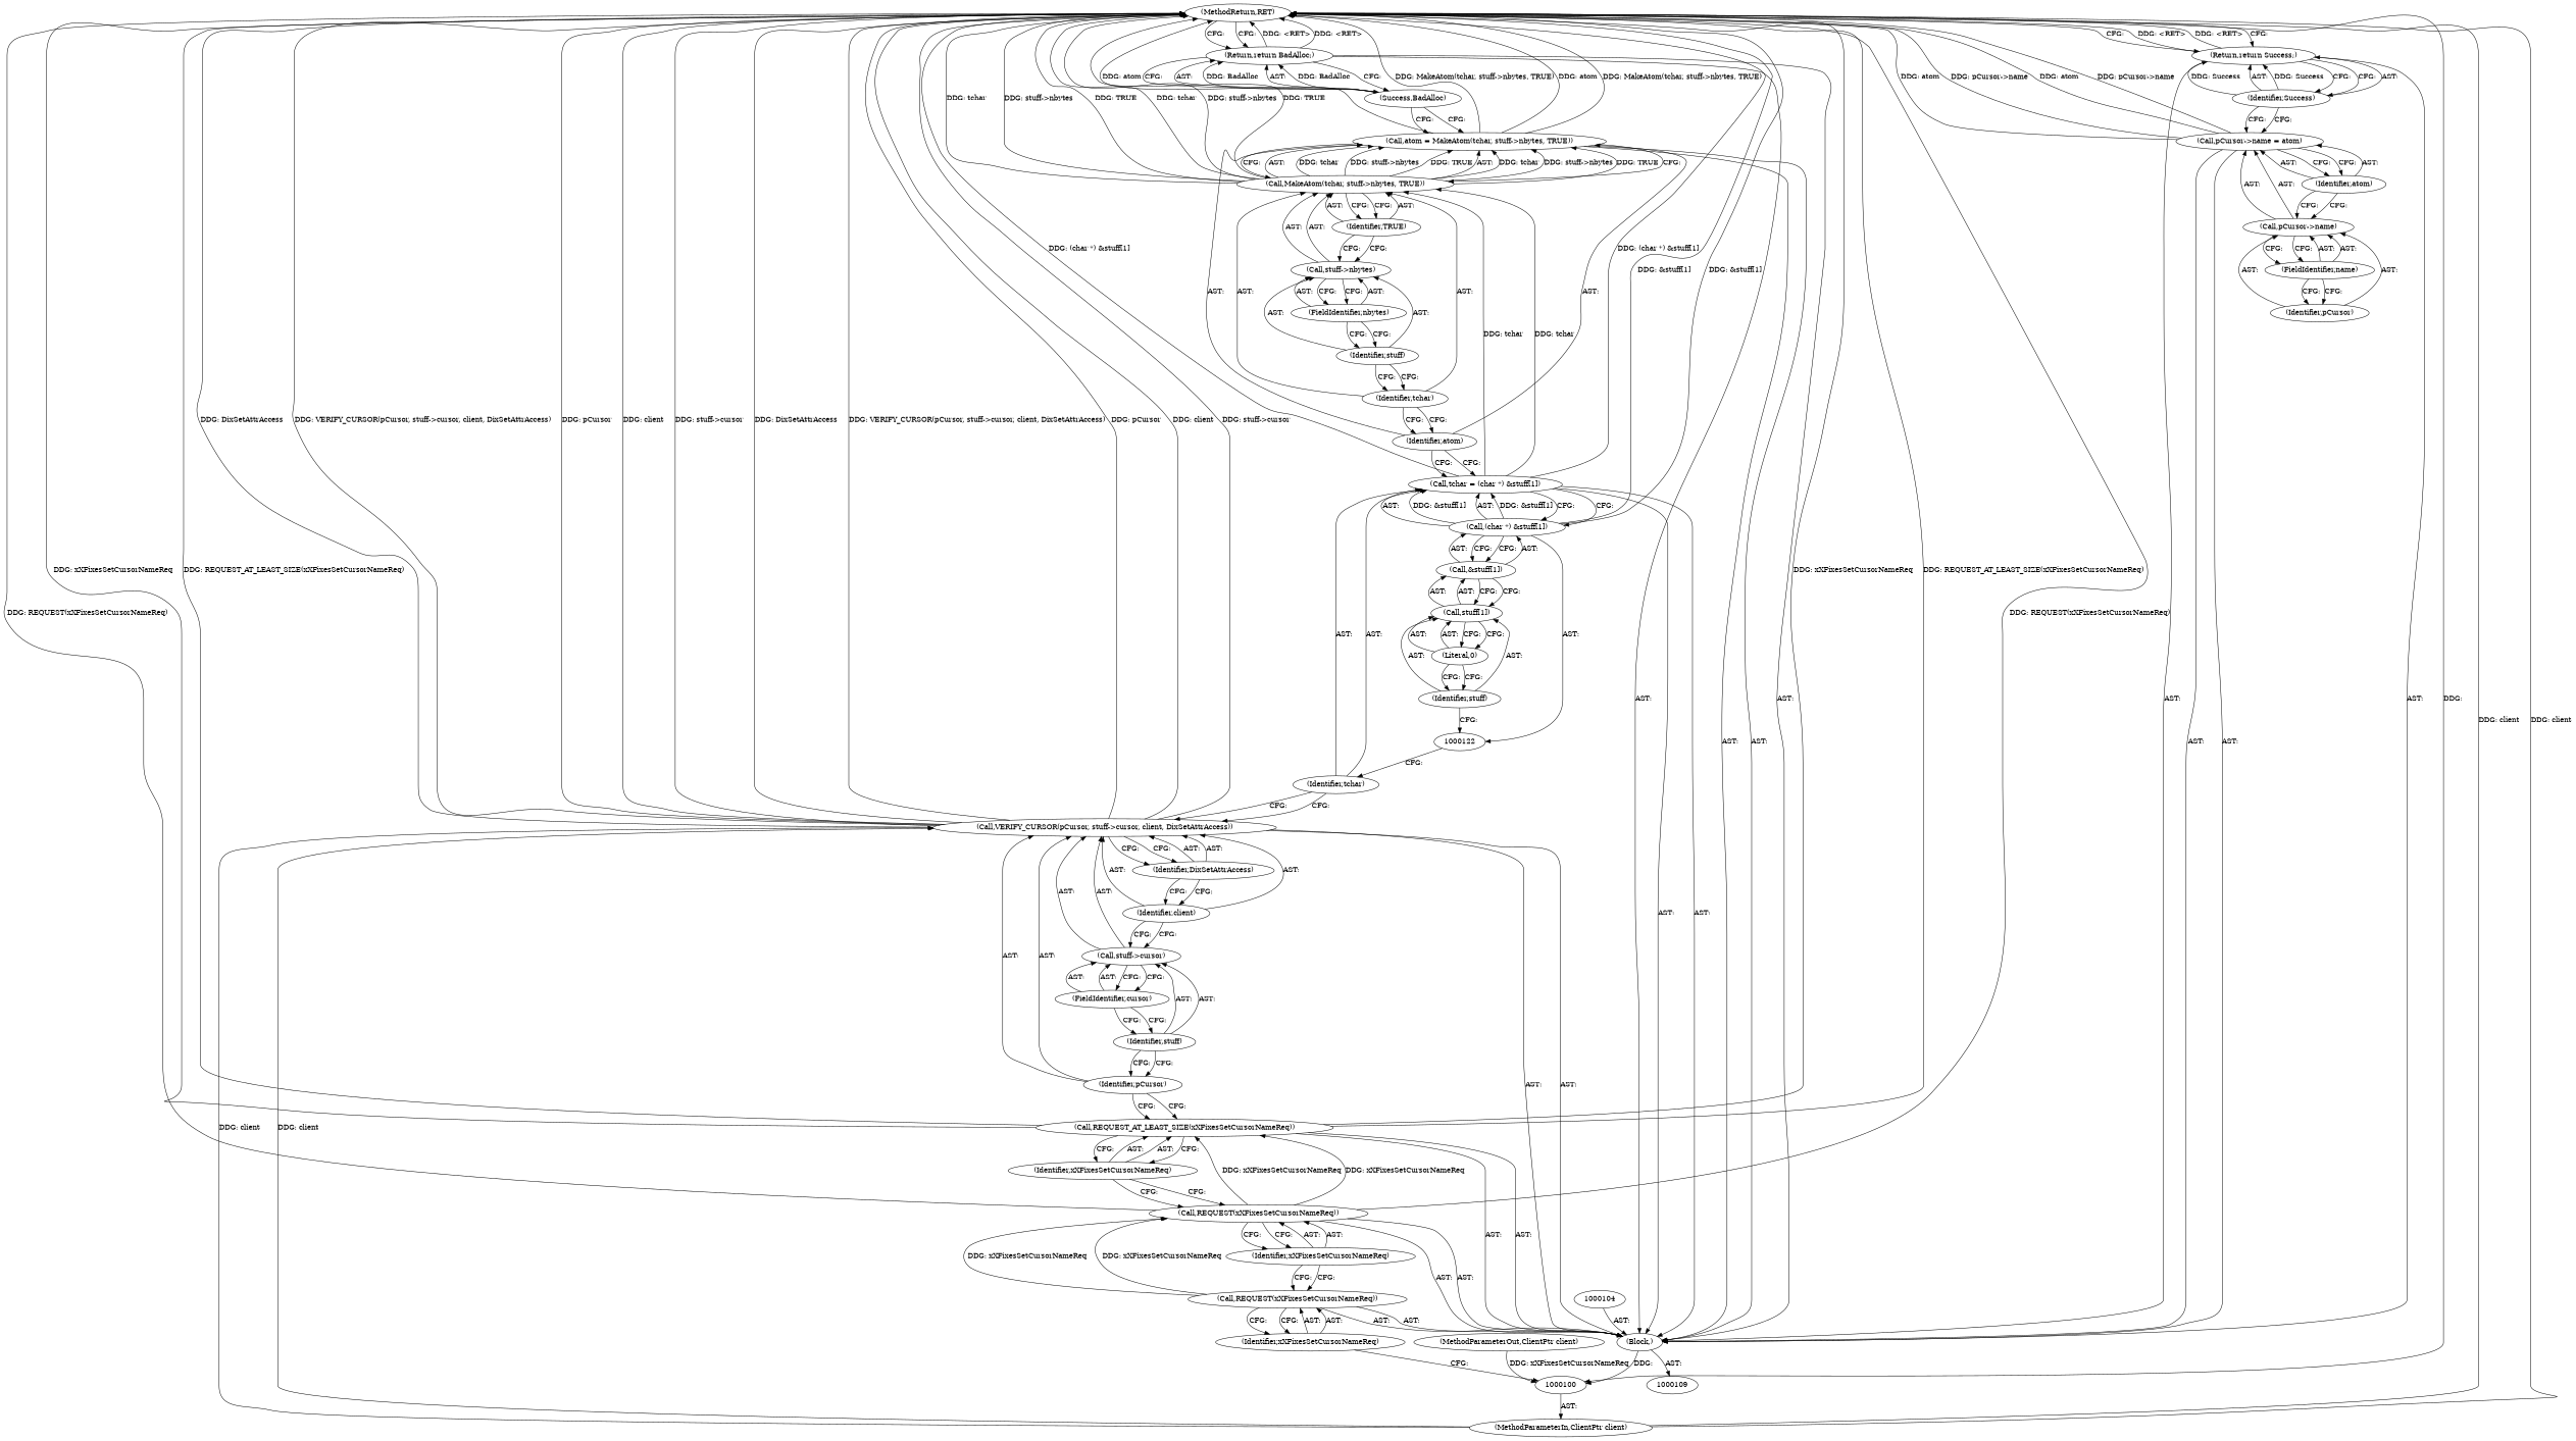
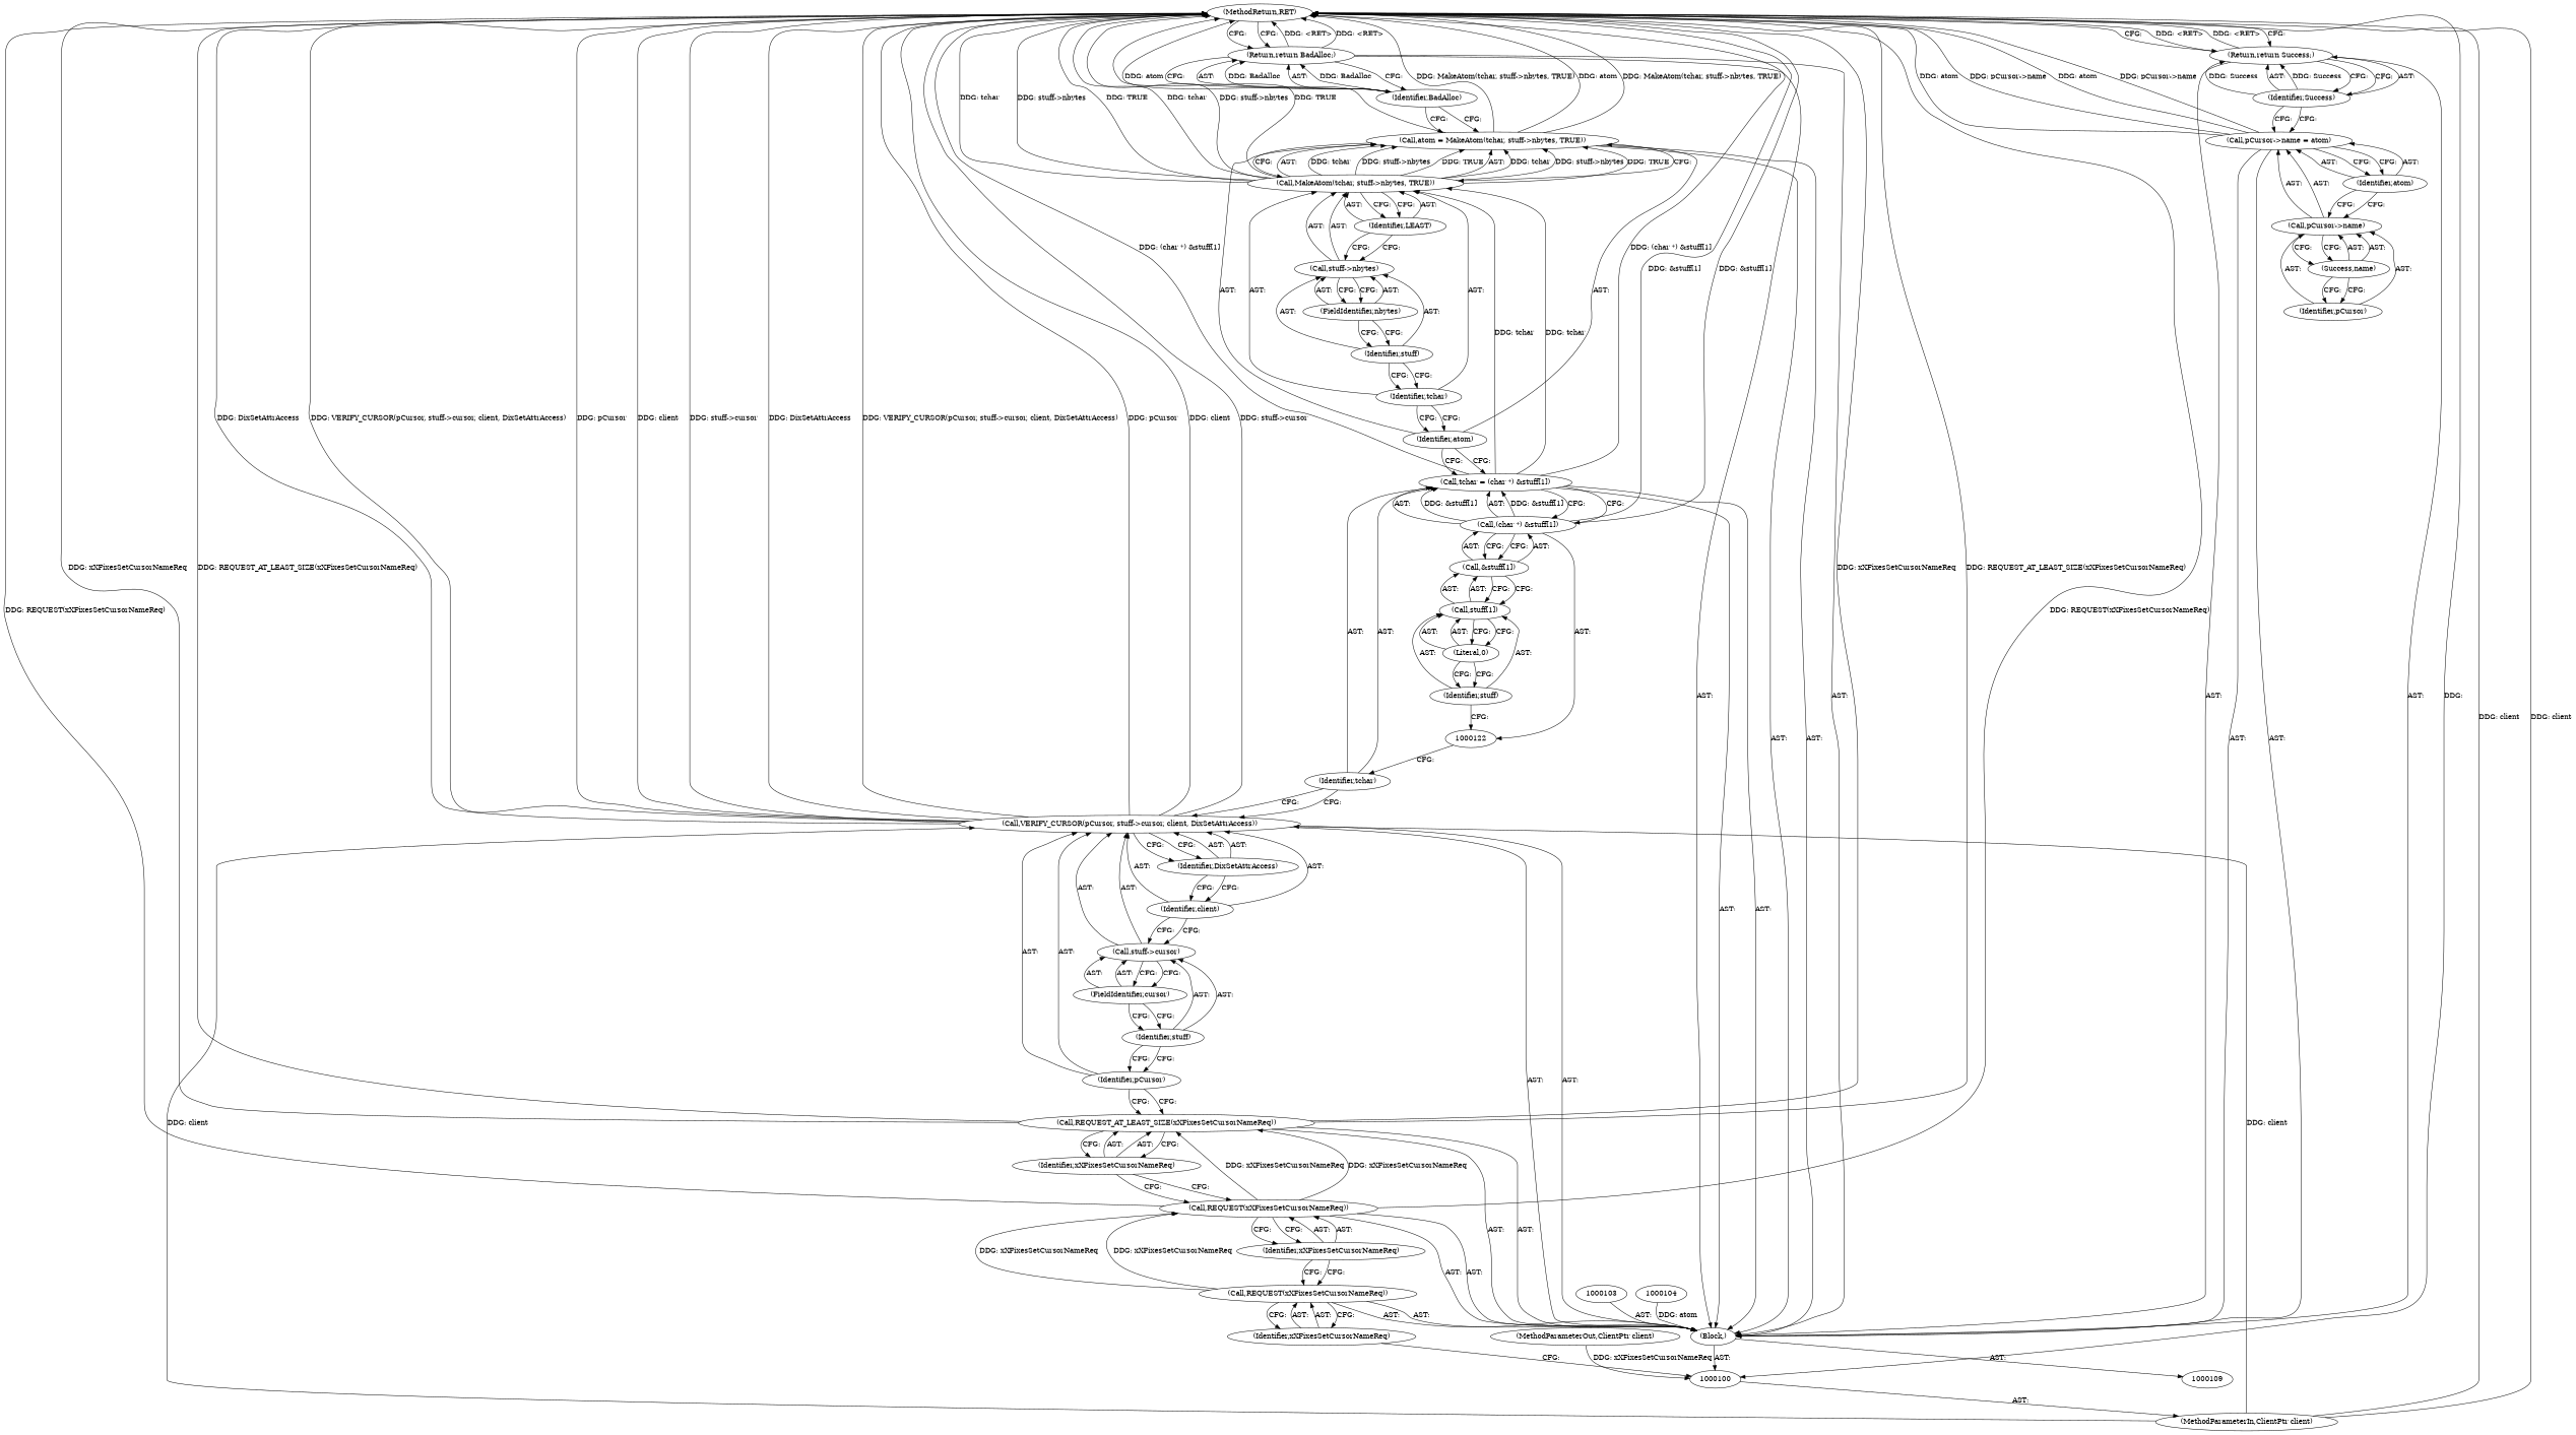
  digraph {
    n1 [label="(MethodReturn,RET)"]
    n2 [label="(Return,return BadAlloc;)"]
    n3 [label="(Return,return Success;)"]
    1000100
    n5 [label="(Block,)"]
-   n6 [label="(Success,BadAlloc)"]
+   n6 [label="(Identifier,BadAlloc)"]
    n7 [label="(Identifier,Success)"]
    n8 [label="(MethodParameterIn,ClientPtr client)"]
    n9 [label="(Call,VERIFY_CURSOR(pCursor, stuff->cursor, client, DixSetAttrAccess))"]
    n10 [label="(Identifier,DixSetAttrAccess)"]
    n11 [label="(MethodParameterOut,ClientPtr client)"]
    n12 [label="(Identifier,xXFixesSetCursorNameReq)"]
    n13 [label="(Call,REQUEST_AT_LEAST_SIZE(xXFixesSetCursorNameReq))"]
    n14 [label="(Call,REQUEST(xXFixesSetCursorNameReq))"]
    n15 [label="(Identifier,xXFixesSetCursorNameReq)"]
    1000109
    n17 [label="(Identifier,pCursor)"]
    n18 [label="(Call,stuff->cursor)"]
    n19 [label="(FieldIdentifier,cursor)"]
    n20 [label="(Identifier,stuff)"]
    n21 [label="(Identifier,client)"]
    n22 [label="(Call,(char *) &stuff[1])"]
    n23 [label="(Call,&stuff[1])"]
    n24 [label="(Call,tchar = (char *) &stuff[1])"]
    1000122
    n26 [label="(Call,stuff[1])"]
    n27 [label="(Call,MakeAtom(tchar, stuff->nbytes, TRUE))"]
    n28 [label="(Literal,0)"]
    n29 [label="(Identifier,stuff)"]
    n30 [label="(Identifier,tchar)"]
-   n31 [label="(Identifier,TRUE)"]
+   n31 [label="(Identifier,LEAST)"]
    n32 [label="(Call,atom = MakeAtom(tchar, stuff->nbytes, TRUE))"]
    n33 [label="(Call,stuff->nbytes)"]
    n34 [label="(Identifier,tchar)"]
    n35 [label="(Identifier,atom)"]
    n36 [label="(FieldIdentifier,nbytes)"]
    n37 [label="(Identifier,stuff)"]
-   n38 [label="(FieldIdentifier,name)"]
+   n38 [label="(Success,name)"]
    n39 [label="(Call,pCursor->name)"]
    n40 [label="(Identifier,pCursor)"]
    n41 [label="(Call,pCursor->name = atom)"]
    n42 [label="(Identifier,atom)"]
    n43 [label="(Identifier,xXFixesSetCursorNameReq)"]
    n44 [label="(Call,REQUEST(xXFixesSetCursorNameReq))"]
+   1000103
    1000104
    n1 -> n2 [label="CFG: "]
    n1 -> n2 [label="CFG: "]
    n1 -> n3 [label="CFG: "]
    n1 -> n3 [label="CFG: "]
    n1 -> 1000100 [label="DDG: "]
    n2 -> n1 [label="DDG: <RET>"]
    n2 -> n1 [label="DDG: <RET>"]
    n2 -> n5 [label="AST: "]
    n2 -> n5 [label="AST: "]
    n2 -> n6 [label="CFG: "]
    n2 -> n6 [label="CFG: "]
    n3 -> n1 [label="DDG: <RET>"]
    n3 -> n1 [label="DDG: <RET>"]
    n3 -> n5 [label="AST: "]
    n3 -> n5 [label="AST: "]
    n3 -> n7 [label="CFG: "]
    n3 -> n7 [label="CFG: "]
    1000100 -> n8 [label="AST: "]
-   n5 -> 1000100 [label="DDG: "]
+   n5 -> 1000100 [label="AST: "]
    n5 -> 1000109 [label="AST: "]
    n6 -> n2 [label="AST: "]
    n6 -> n2 [label="DDG: BadAlloc"]
    n6 -> n2 [label="AST: "]
    n6 -> n2 [label="DDG: BadAlloc"]
    n6 -> n32 [label="CFG: "]
    n6 -> n32 [label="CFG: "]
    n7 -> n3 [label="AST: "]
    n7 -> n3 [label="DDG: Success"]
    n7 -> n3 [label="AST: "]
    n7 -> n3 [label="DDG: Success"]
    n7 -> n41 [label="CFG: "]
    n7 -> n41 [label="CFG: "]
    n8 -> n1 [label="DDG: client"]
    n8 -> n1 [label="DDG: client"]
    n8 -> n9 [label="DDG: client"]
    n8 -> n9 [label="DDG: client"]
    n9 -> n1 [label="DDG: client"]
    n9 -> n1 [label="DDG: stuff->cursor"]
    n9 -> n1 [label="DDG: DixSetAttrAccess"]
    n9 -> n1 [label="DDG: VERIFY_CURSOR(pCursor, stuff->cursor, client, DixSetAttrAccess)"]
    n9 -> n1 [label="DDG: pCursor"]
    n9 -> n1 [label="DDG: client"]
    n9 -> n1 [label="DDG: stuff->cursor"]
    n9 -> n1 [label="DDG: DixSetAttrAccess"]
    n9 -> n1 [label="DDG: VERIFY_CURSOR(pCursor, stuff->cursor, client, DixSetAttrAccess)"]
    n9 -> n1 [label="DDG: pCursor"]
    n9 -> n5 [label="AST: "]
    n9 -> n5 [label="AST: "]
    n9 -> n10 [label="CFG: "]
    n9 -> n10 [label="CFG: "]
    n10 -> n9 [label="AST: "]
    n10 -> n9 [label="AST: "]
    n10 -> n21 [label="CFG: "]
    n10 -> n21 [label="CFG: "]
    n11 -> 1000100 [label="DDG: xXFixesSetCursorNameReq"]
    n12 -> n13 [label="AST: "]
    n12 -> n13 [label="AST: "]
    n12 -> n14 [label="CFG: "]
    n12 -> n14 [label="CFG: "]
    n13 -> n1 [label="DDG: xXFixesSetCursorNameReq"]
    n13 -> n1 [label="DDG: REQUEST_AT_LEAST_SIZE(xXFixesSetCursorNameReq)"]
    n13 -> n1 [label="DDG: xXFixesSetCursorNameReq"]
    n13 -> n1 [label="DDG: REQUEST_AT_LEAST_SIZE(xXFixesSetCursorNameReq)"]
    n13 -> n5 [label="AST: "]
    n13 -> n5 [label="AST: "]
    n13 -> n12 [label="CFG: "]
    n13 -> n12 [label="CFG: "]
    n14 -> n1 [label="DDG: REQUEST(xXFixesSetCursorNameReq)"]
    n14 -> n1 [label="DDG: REQUEST(xXFixesSetCursorNameReq)"]
    n14 -> n5 [label="AST: "]
    n14 -> n5 [label="AST: "]
    n14 -> n13 [label="DDG: xXFixesSetCursorNameReq"]
    n14 -> n13 [label="DDG: xXFixesSetCursorNameReq"]
    n14 -> n15 [label="CFG: "]
    n14 -> n15 [label="CFG: "]
    n15 -> n14 [label="AST: "]
    n15 -> n14 [label="AST: "]
    n15 -> n44 [label="CFG: "]
    n15 -> n44 [label="CFG: "]
    n17 -> n9 [label="AST: "]
    n17 -> n9 [label="AST: "]
    n17 -> n13 [label="CFG: "]
    n17 -> n13 [label="CFG: "]
    n18 -> n9 [label="AST: "]
    n18 -> n9 [label="AST: "]
    n18 -> n19 [label="CFG: "]
    n18 -> n19 [label="CFG: "]
    n19 -> n18 [label="AST: "]
    n19 -> n18 [label="AST: "]
    n19 -> n20 [label="CFG: "]
    n19 -> n20 [label="CFG: "]
    n20 -> n17 [label="CFG: "]
    n20 -> n17 [label="CFG: "]
    n20 -> n18 [label="AST: "]
    n20 -> n18 [label="AST: "]
    n21 -> n9 [label="AST: "]
    n21 -> n9 [label="AST: "]
    n21 -> n18 [label="CFG: "]
    n21 -> n18 [label="CFG: "]
    n22 -> n1 [label="DDG: &stuff[1]"]
    n22 -> n1 [label="DDG: &stuff[1]"]
    n22 -> n23 [label="CFG: "]
    n22 -> n23 [label="CFG: "]
    n22 -> n24 [label="AST: "]
    n22 -> n24 [label="DDG: &stuff[1]"]
    n22 -> n24 [label="AST: "]
    n22 -> n24 [label="DDG: &stuff[1]"]
    n22 -> 1000122 [label="AST: "]
    n23 -> n22 [label="AST: "]
    n23 -> n22 [label="AST: "]
    n23 -> n26 [label="CFG: "]
    n23 -> n26 [label="CFG: "]
    n24 -> n1 [label="DDG: (char *) &stuff[1]"]
    n24 -> n1 [label="DDG: (char *) &stuff[1]"]
    n24 -> n5 [label="AST: "]
    n24 -> n5 [label="AST: "]
    n24 -> n22 [label="CFG: "]
    n24 -> n22 [label="CFG: "]
    n24 -> n27 [label="DDG: tchar"]
    n24 -> n27 [label="DDG: tchar"]
    1000122 -> n30 [label="CFG: "]
    n26 -> n23 [label="AST: "]
    n26 -> n23 [label="AST: "]
    n26 -> n28 [label="CFG: "]
    n26 -> n28 [label="CFG: "]
    n27 -> n1 [label="DDG: tchar"]
    n27 -> n1 [label="DDG: stuff->nbytes"]
    n27 -> n1 [label="DDG: TRUE"]
    n27 -> n1 [label="DDG: tchar"]
    n27 -> n1 [label="DDG: stuff->nbytes"]
    n27 -> n1 [label="DDG: TRUE"]
    n27 -> n31 [label="CFG: "]
    n27 -> n31 [label="CFG: "]
    n27 -> n32 [label="AST: "]
    n27 -> n32 [label="DDG: tchar"]
    n27 -> n32 [label="DDG: stuff->nbytes"]
    n27 -> n32 [label="DDG: TRUE"]
    n27 -> n32 [label="AST: "]
    n27 -> n32 [label="DDG: tchar"]
    n27 -> n32 [label="DDG: stuff->nbytes"]
    n27 -> n32 [label="DDG: TRUE"]
    n28 -> n26 [label="AST: "]
    n28 -> n26 [label="AST: "]
    n28 -> n29 [label="CFG: "]
    n28 -> n29 [label="CFG: "]
    n29 -> 1000122 [label="CFG: "]
    n29 -> n26 [label="AST: "]
    n29 -> n26 [label="AST: "]
    n30 -> n9 [label="CFG: "]
    n30 -> n9 [label="CFG: "]
    n30 -> n24 [label="AST: "]
    n30 -> n24 [label="AST: "]
    n31 -> n27 [label="AST: "]
    n31 -> n27 [label="AST: "]
    n31 -> n33 [label="CFG: "]
    n31 -> n33 [label="CFG: "]
    n32 -> n1 [label="DDG: MakeAtom(tchar, stuff->nbytes, TRUE)"]
    n32 -> n1 [label="DDG: atom"]
    n32 -> n1 [label="DDG: MakeAtom(tchar, stuff->nbytes, TRUE)"]
    n32 -> n1 [label="DDG: atom"]
    n32 -> n5 [label="AST: "]
    n32 -> n5 [label="AST: "]
    n32 -> n27 [label="CFG: "]
    n32 -> n27 [label="CFG: "]
    n33 -> n27 [label="AST: "]
    n33 -> n27 [label="AST: "]
    n33 -> n36 [label="CFG: "]
    n33 -> n36 [label="CFG: "]
    n34 -> n27 [label="AST: "]
    n34 -> n27 [label="AST: "]
    n34 -> n35 [label="CFG: "]
    n34 -> n35 [label="CFG: "]
    n35 -> n24 [label="CFG: "]
    n35 -> n24 [label="CFG: "]
    n35 -> n32 [label="AST: "]
    n35 -> n32 [label="AST: "]
    n36 -> n33 [label="AST: "]
    n36 -> n33 [label="AST: "]
    n36 -> n37 [label="CFG: "]
    n36 -> n37 [label="CFG: "]
    n37 -> n33 [label="AST: "]
    n37 -> n33 [label="AST: "]
    n37 -> n34 [label="CFG: "]
    n37 -> n34 [label="CFG: "]
    n38 -> n39 [label="AST: "]
    n38 -> n39 [label="AST: "]
    n38 -> n40 [label="CFG: "]
    n38 -> n40 [label="CFG: "]
    n39 -> n38 [label="CFG: "]
    n39 -> n38 [label="CFG: "]
    n39 -> n41 [label="AST: "]
    n39 -> n41 [label="AST: "]
    n40 -> n39 [label="AST: "]
    n40 -> n39 [label="AST: "]
    n41 -> n1 [label="DDG: atom"]
    n41 -> n1 [label="DDG: pCursor->name"]
    n41 -> n1 [label="DDG: atom"]
    n41 -> n1 [label="DDG: pCursor->name"]
    n41 -> n5 [label="AST: "]
    n41 -> n5 [label="AST: "]
    n41 -> n42 [label="CFG: "]
    n41 -> n42 [label="CFG: "]
    n42 -> n39 [label="CFG: "]
    n42 -> n39 [label="CFG: "]
    n42 -> n41 [label="AST: "]
    n42 -> n41 [label="AST: "]
    n43 -> 1000100 [label="CFG: "]
    n43 -> n44 [label="AST: "]
    n43 -> n44 [label="AST: "]
    n44 -> n5 [label="AST: "]
    n44 -> n5 [label="AST: "]
    n44 -> n14 [label="DDG: xXFixesSetCursorNameReq"]
    n44 -> n14 [label="DDG: xXFixesSetCursorNameReq"]
    n44 -> n43 [label="CFG: "]
    n44 -> n43 [label="CFG: "]
-   1000104 -> n5 [label="AST: "]
+   1000103 -> n5 [label="AST: "]
+   1000104 -> n5 [label="DDG: atom"]
  }
